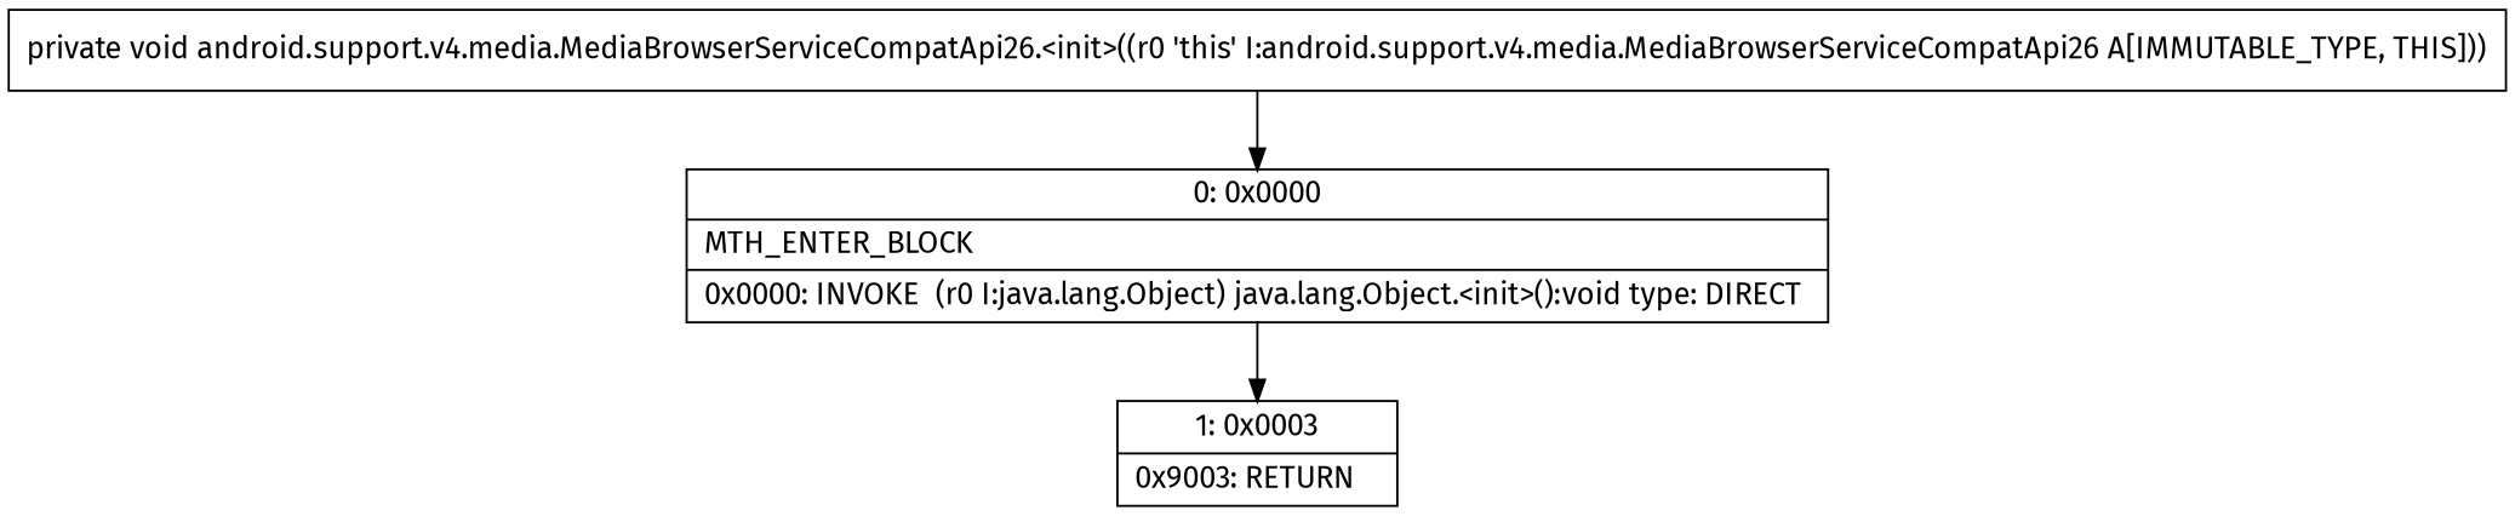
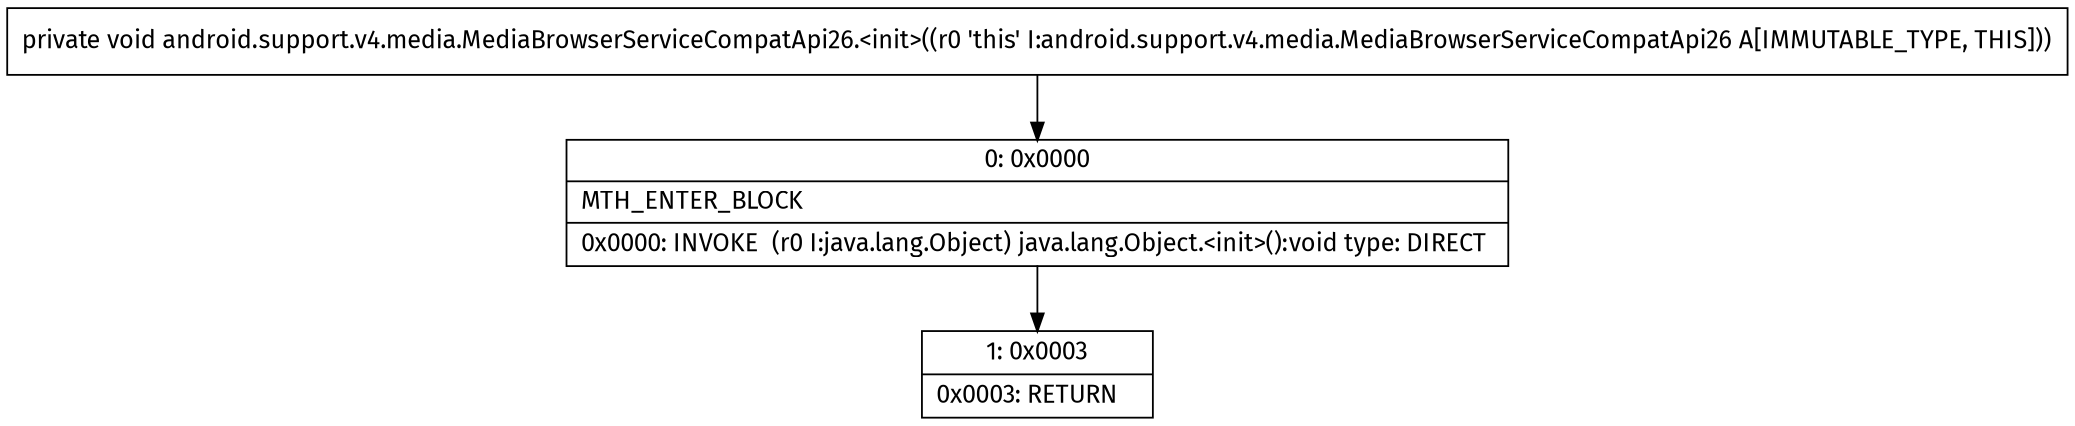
  digraph {
    fontname="Fira Sans"
    node [shape=record fontname="Fira Sans"]
    edge [fontname="Fira Sans"]
    n1 [label="{0\:\ 0x0000|MTH_ENTER_BLOCK\l|0x0000: INVOKE  (r0 I:java.lang.Object) java.lang.Object.\<init\>():void type: DIRECT \l}"]
-   n2 [label="{1\:\ 0x0003|0x9003: RETURN   \l}"]
+   n2 [label="{1\:\ 0x0003|0x0003: RETURN   \l}"]
    n3 [label="{private void android.support.v4.media.MediaBrowserServiceCompatApi26.\<init\>((r0 'this' I:android.support.v4.media.MediaBrowserServiceCompatApi26 A[IMMUTABLE_TYPE, THIS])) }"]
    n1 -> n2
    n3 -> n1
  }
